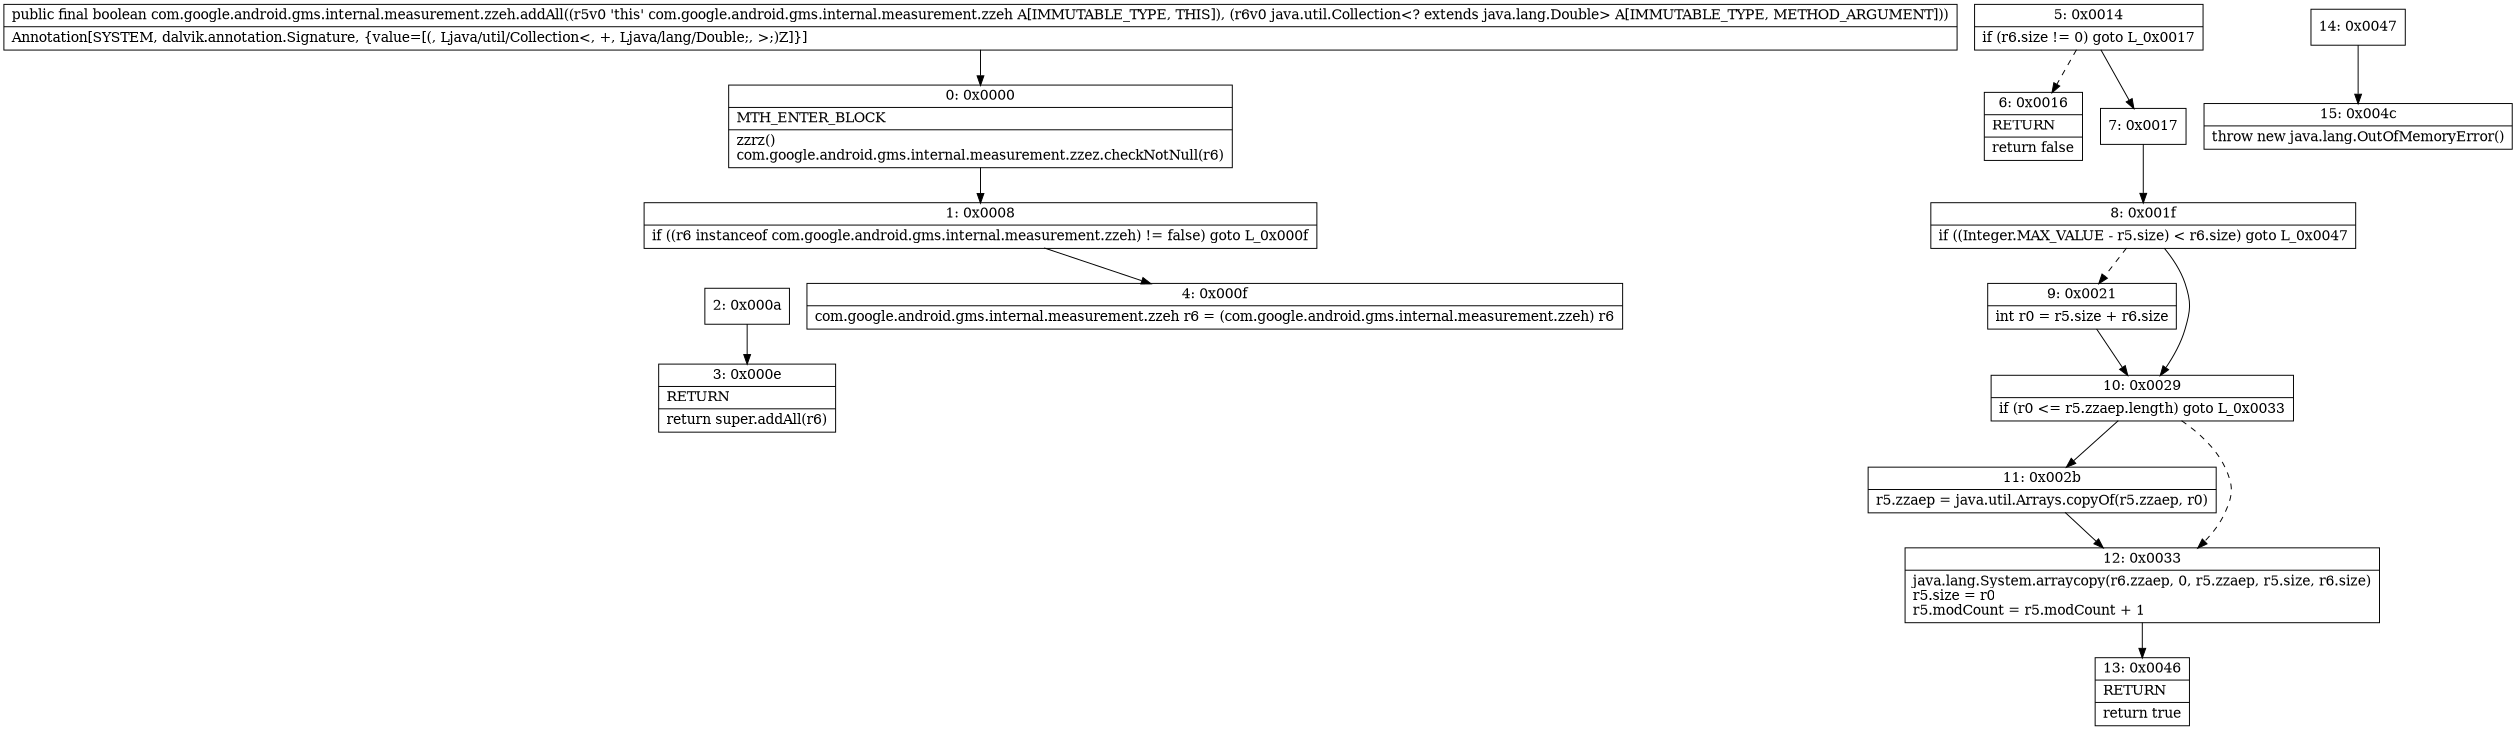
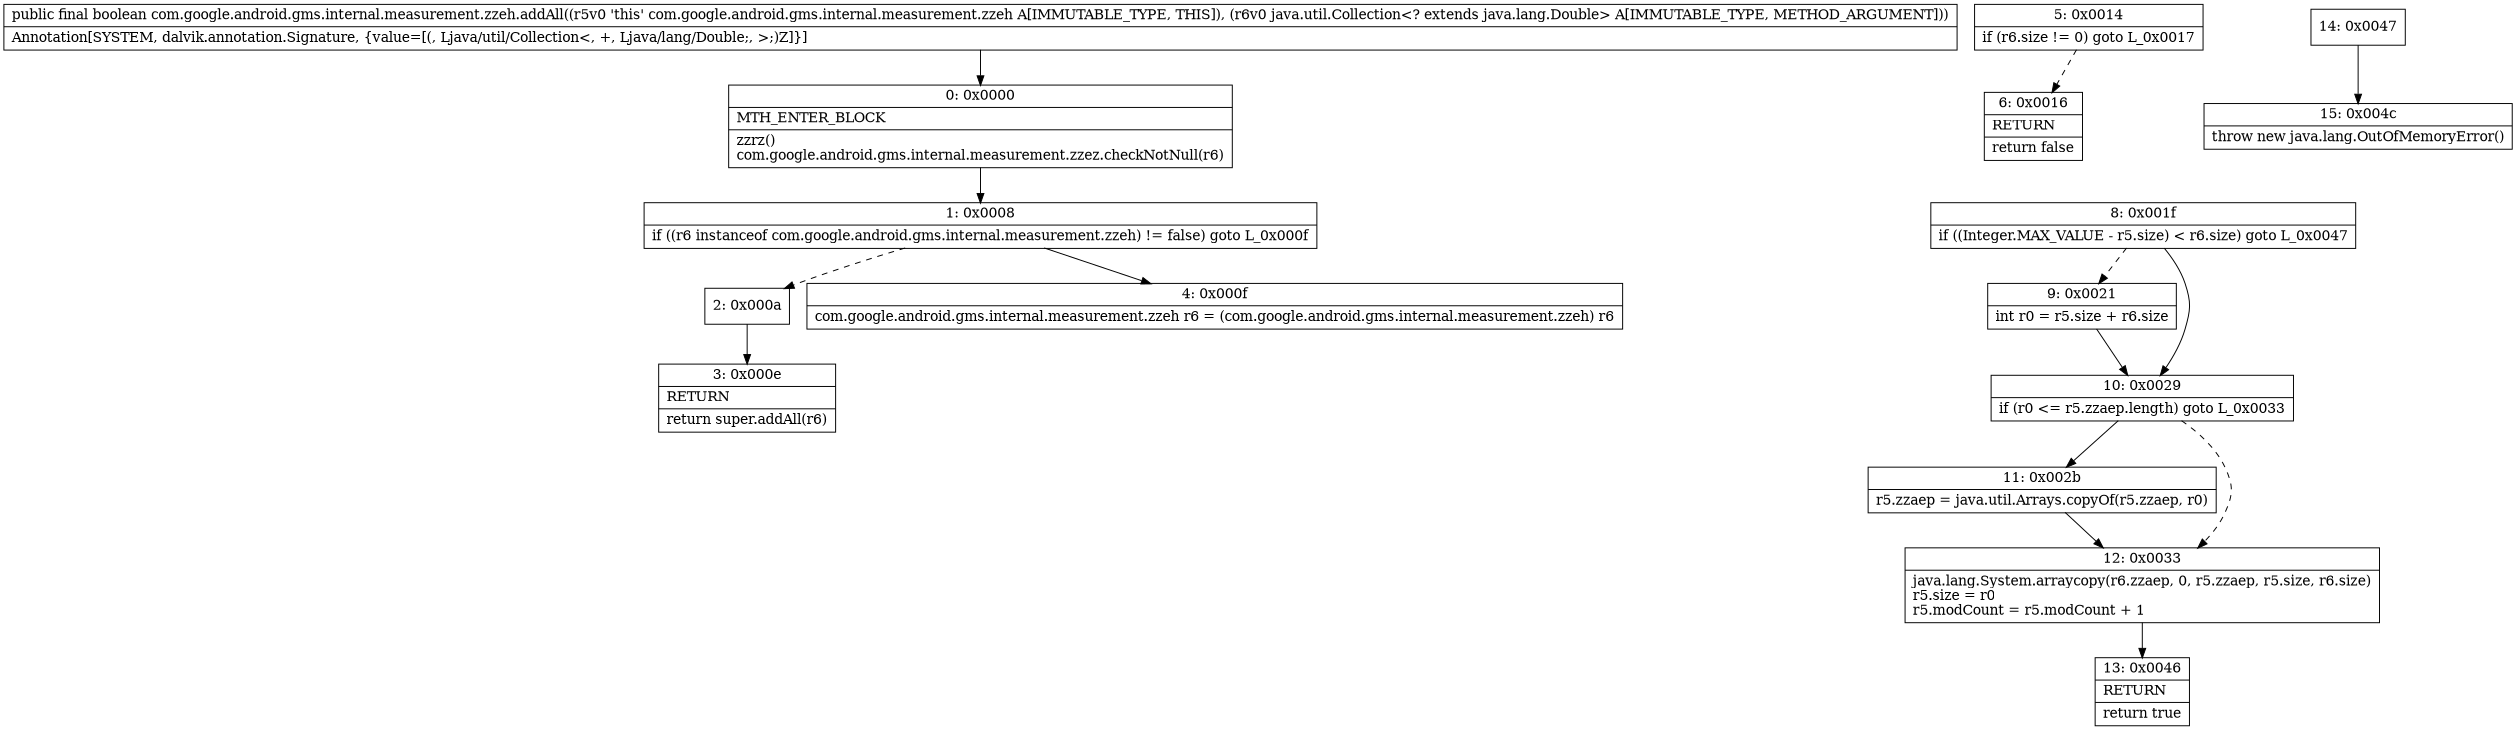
  digraph {
    node [shape=record]
    n1 [label="{0\:\ 0x0000|MTH_ENTER_BLOCK\l|zzrz()\lcom.google.android.gms.internal.measurement.zzez.checkNotNull(r6)\l}"]
    n2 [label="{1\:\ 0x0008|if ((r6 instanceof com.google.android.gms.internal.measurement.zzeh) != false) goto L_0x000f\l}"]
    n3 [label="{2\:\ 0x000a}"]
    n4 [label="{4\:\ 0x000f|com.google.android.gms.internal.measurement.zzeh r6 = (com.google.android.gms.internal.measurement.zzeh) r6\l}"]
    n5 [label="{3\:\ 0x000e|RETURN\l|return super.addAll(r6)\l}"]
    n6 [label="{5\:\ 0x0014|if (r6.size != 0) goto L_0x0017\l}"]
    n7 [label="{6\:\ 0x0016|RETURN\l|return false\l}"]
-   n8 [label="{7\:\ 0x0017}"]
    n9 [label="{8\:\ 0x001f|if ((Integer.MAX_VALUE \- r5.size) \< r6.size) goto L_0x0047\l}"]
    n10 [label="{9\:\ 0x0021|int r0 = r5.size + r6.size\l}"]
    n11 [label="{10\:\ 0x0029|if (r0 \<= r5.zzaep.length) goto L_0x0033\l}"]
    n12 [label="{14\:\ 0x0047}"]
    n13 [label="{15\:\ 0x004c|throw new java.lang.OutOfMemoryError()\l}"]
    n14 [label="{11\:\ 0x002b|r5.zzaep = java.util.Arrays.copyOf(r5.zzaep, r0)\l}"]
    n15 [label="{12\:\ 0x0033|java.lang.System.arraycopy(r6.zzaep, 0, r5.zzaep, r5.size, r6.size)\lr5.size = r0\lr5.modCount = r5.modCount + 1\l}"]
    n16 [label="{13\:\ 0x0046|RETURN\l|return true\l}"]
    n17 [label="{public final boolean com.google.android.gms.internal.measurement.zzeh.addAll((r5v0 'this' com.google.android.gms.internal.measurement.zzeh A[IMMUTABLE_TYPE, THIS]), (r6v0 java.util.Collection\<? extends java.lang.Double\> A[IMMUTABLE_TYPE, METHOD_ARGUMENT]))  | Annotation[SYSTEM, dalvik.annotation.Signature, \{value=[(, Ljava\/util\/Collection\<, +, Ljava\/lang\/Double;, \>;)Z]\}]\l}"]
    n1 -> n2
+   n2 -> n3 [style=dashed]
    n2 -> n4
    n3 -> n5
    n6 -> n7 [style=dashed]
-   n6 -> n8
-   n8 -> n9
    n9 -> n10 [style=dashed]
    n9 -> n11
    n10 -> n11
    n11 -> n14 [style=solid]
    n11 -> n15 [style=dashed]
    n12 -> n13
    n14 -> n15
    n15 -> n16
    n17 -> n1
  }
